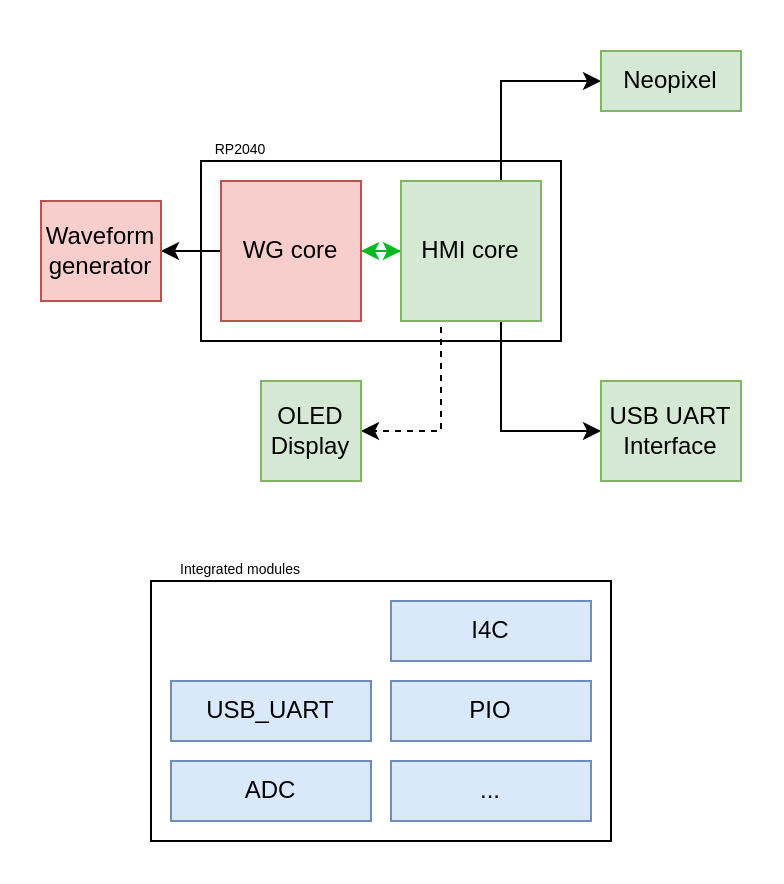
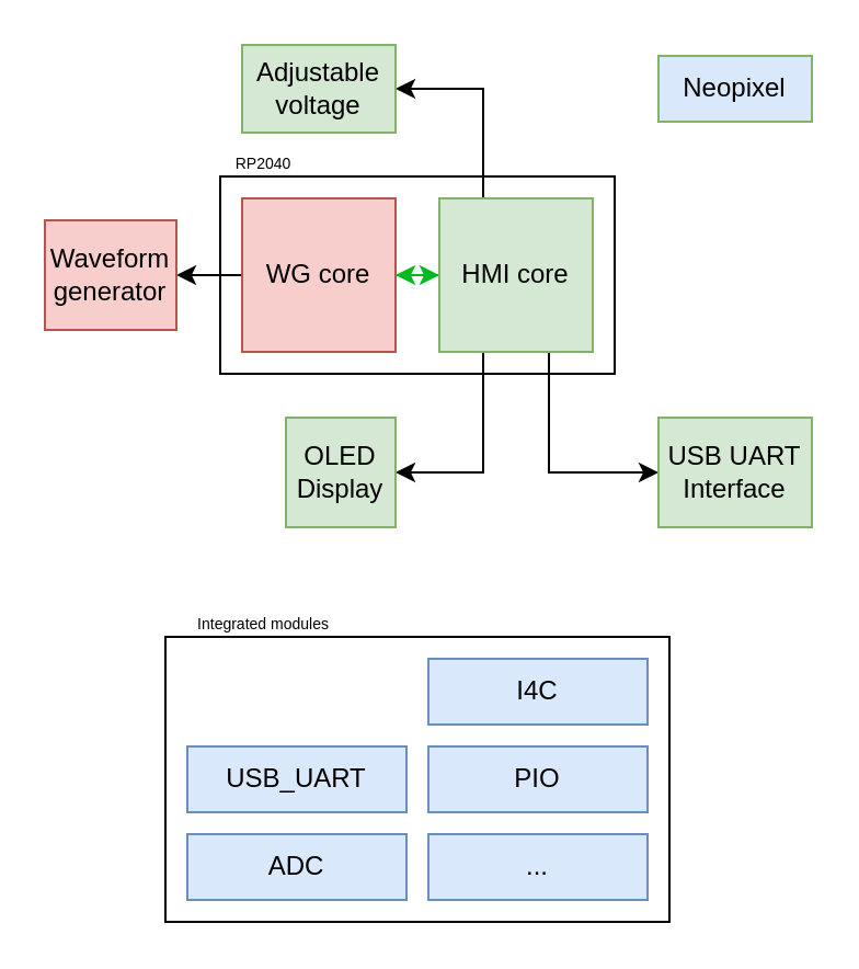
  <mxCell id="0" />
  <mxCell id="1" parent="0" />
  <mxCell id="2" value="" style="rounded=0;whiteSpace=wrap;html=1;fillColor=none;" parent="1" vertex="1"><mxGeometry x="100" y="80" width="180" height="90" as="geometry" /></mxCell>
  <mxCell id="3" style="edgeStyle=orthogonalEdgeStyle;rounded=0;orthogonalLoop=1;jettySize=auto;html=1;entryX=0;entryY=0.5;entryDx=0;entryDy=0;startArrow=classic;startFill=1;strokeColor=#00BA1F;" parent="1" source="5" target="10" edge="1"><mxGeometry relative="1" as="geometry" /></mxCell>
  <mxCell id="4" style="edgeStyle=orthogonalEdgeStyle;rounded=0;orthogonalLoop=1;jettySize=auto;html=1;exitX=0;exitY=0.5;exitDx=0;exitDy=0;entryX=1;entryY=0.5;entryDx=0;entryDy=0;startArrow=none;startFill=0;" parent="1" source="5" target="11" edge="1"><mxGeometry relative="1" as="geometry" /></mxCell>
  <mxCell id="5" value="WG core" style="rounded=0;whiteSpace=wrap;html=1;fillColor=#f8cecc;strokeColor=#b85450;" parent="1" vertex="1"><mxGeometry x="110" y="90" width="70" height="70" as="geometry" /></mxCell>
- <mxCell id="7" style="edgeStyle=orthogonalEdgeStyle;rounded=0;orthogonalLoop=1;jettySize=auto;html=1;entryX=0;entryY=0.5;entryDx=0;entryDy=0;startArrow=none;startFill=0;" parent="1" source="10" target="15" edge="1"><mxGeometry relative="1" as="geometry"><Array as="points"><mxPoint x="250" y="40" /></Array></mxGeometry></mxCell>
- <mxCell id="8" style="edgeStyle=orthogonalEdgeStyle;rounded=0;orthogonalLoop=1;jettySize=auto;html=1;exitX=0.5;exitY=1;exitDx=0;exitDy=0;entryX=1;entryY=0.5;entryDx=0;entryDy=0;startArrow=none;startFill=0;dashed=1;" parent="1" source="10" target="14" edge="1"><mxGeometry relative="1" as="geometry"><Array as="points"><mxPoint x="220" y="160" /><mxPoint x="220" y="215" /></Array></mxGeometry></mxCell>
+ <mxCell id="6" style="edgeStyle=orthogonalEdgeStyle;rounded=0;orthogonalLoop=1;jettySize=auto;html=1;exitX=0.5;exitY=0;exitDx=0;exitDy=0;entryX=1;entryY=0.5;entryDx=0;entryDy=0;startArrow=none;startFill=0;" parent="1" source="10" target="13" edge="1"><mxGeometry relative="1" as="geometry"><Array as="points"><mxPoint x="220" y="90" /><mxPoint x="220" y="40" /></Array></mxGeometry></mxCell>
+ <mxCell id="8" style="edgeStyle=orthogonalEdgeStyle;rounded=0;orthogonalLoop=1;jettySize=auto;html=1;exitX=0.5;exitY=1;exitDx=0;exitDy=0;entryX=1;entryY=0.5;entryDx=0;entryDy=0;startArrow=none;startFill=0;" parent="1" source="10" target="14" edge="1"><mxGeometry relative="1" as="geometry"><Array as="points"><mxPoint x="220" y="160" /><mxPoint x="220" y="215" /></Array></mxGeometry></mxCell>
  <mxCell id="9" style="edgeStyle=orthogonalEdgeStyle;rounded=0;orthogonalLoop=1;jettySize=auto;html=1;exitX=0.5;exitY=1;exitDx=0;exitDy=0;entryX=0;entryY=0.5;entryDx=0;entryDy=0;startArrow=none;startFill=0;" parent="1" source="10" target="12" edge="1"><mxGeometry relative="1" as="geometry"><Array as="points"><mxPoint x="250" y="160" /><mxPoint x="250" y="215" /></Array></mxGeometry></mxCell>
  <mxCell id="10" value="HMI core" style="rounded=0;whiteSpace=wrap;html=1;fillColor=#d5e8d4;strokeColor=#82b366;" parent="1" vertex="1"><mxGeometry x="200" y="90" width="70" height="70" as="geometry" /></mxCell>
  <mxCell id="11" value="Waveform generator" style="rounded=0;whiteSpace=wrap;html=1;fillColor=#f8cecc;strokeColor=#b85450;" parent="1" vertex="1"><mxGeometry x="20" y="100" width="60" height="50" as="geometry" /></mxCell>
  <mxCell id="12" value="USB UART Interface" style="rounded=0;whiteSpace=wrap;html=1;fillColor=#d5e8d4;strokeColor=#82b366;" parent="1" vertex="1"><mxGeometry x="300" y="190" width="70" height="50" as="geometry" /></mxCell>
+ <mxCell id="13" value="Adjustable voltage" style="rounded=0;whiteSpace=wrap;html=1;fillColor=#d5e8d4;strokeColor=#82b366;" parent="1" vertex="1"><mxGeometry x="110" y="20" width="70" height="40" as="geometry" /></mxCell>
  <mxCell id="14" value="OLED Display" style="rounded=0;whiteSpace=wrap;html=1;fillColor=#d5e8d4;strokeColor=#82b366;" parent="1" vertex="1"><mxGeometry x="130" y="190" width="50" height="50" as="geometry" /></mxCell>
- <mxCell id="15" value="Neopixel" style="rounded=0;whiteSpace=wrap;html=1;fillColor=#d5e8d4;strokeColor=#82b366;" parent="1" vertex="1"><mxGeometry x="300" y="25" width="70" height="30" as="geometry" /></mxCell>
+ <mxCell id="15" value="Neopixel" style="rounded=0;whiteSpace=wrap;html=1;fillColor=#dae8fc;strokeColor=#82b366;" parent="1" vertex="1"><mxGeometry x="300" y="25" width="70" height="30" as="geometry" /></mxCell>
  <mxCell id="16" value="RP2040" style="text;html=1;strokeColor=none;fillColor=none;align=center;verticalAlign=middle;whiteSpace=wrap;rounded=0;fontSize=7;" parent="1" vertex="1"><mxGeometry x="90" y="60" width="60" height="30" as="geometry" /></mxCell>
  <mxCell id="17" value="" style="rounded=0;whiteSpace=wrap;html=1;fontSize=7;fillColor=none;" parent="1" vertex="1"><mxGeometry x="75" y="290" width="230" height="130" as="geometry" /></mxCell>
  <mxCell id="18" value="USB_UART" style="rounded=0;whiteSpace=wrap;html=1;fillColor=#dae8fc;strokeColor=#6c8ebf;" parent="1" vertex="1"><mxGeometry x="85" y="340" width="100" height="30" as="geometry" /></mxCell>
  <mxCell id="19" value="I4C" style="rounded=0;whiteSpace=wrap;html=1;fillColor=#dae8fc;strokeColor=#6c8ebf;" parent="1" vertex="1"><mxGeometry x="195" y="300" width="100" height="30" as="geometry" /></mxCell>
  <mxCell id="20" value="PIO" style="rounded=0;whiteSpace=wrap;html=1;fillColor=#dae8fc;strokeColor=#6c8ebf;" parent="1" vertex="1"><mxGeometry x="195" y="340" width="100" height="30" as="geometry" /></mxCell>
  <mxCell id="21" value="ADC" style="rounded=0;whiteSpace=wrap;html=1;fillColor=#dae8fc;strokeColor=#6c8ebf;" parent="1" vertex="1"><mxGeometry x="85" y="380" width="100" height="30" as="geometry" /></mxCell>
  <mxCell id="22" value="..." style="rounded=0;whiteSpace=wrap;html=1;fillColor=#dae8fc;strokeColor=#6c8ebf;" parent="1" vertex="1"><mxGeometry x="195" y="380" width="100" height="30" as="geometry" /></mxCell>
  <mxCell id="23" value="Integrated modules" style="text;html=1;strokeColor=none;fillColor=none;align=center;verticalAlign=middle;whiteSpace=wrap;rounded=0;fontSize=7;" parent="1" vertex="1"><mxGeometry x="75" y="270" width="90" height="30" as="geometry" /></mxCell>
